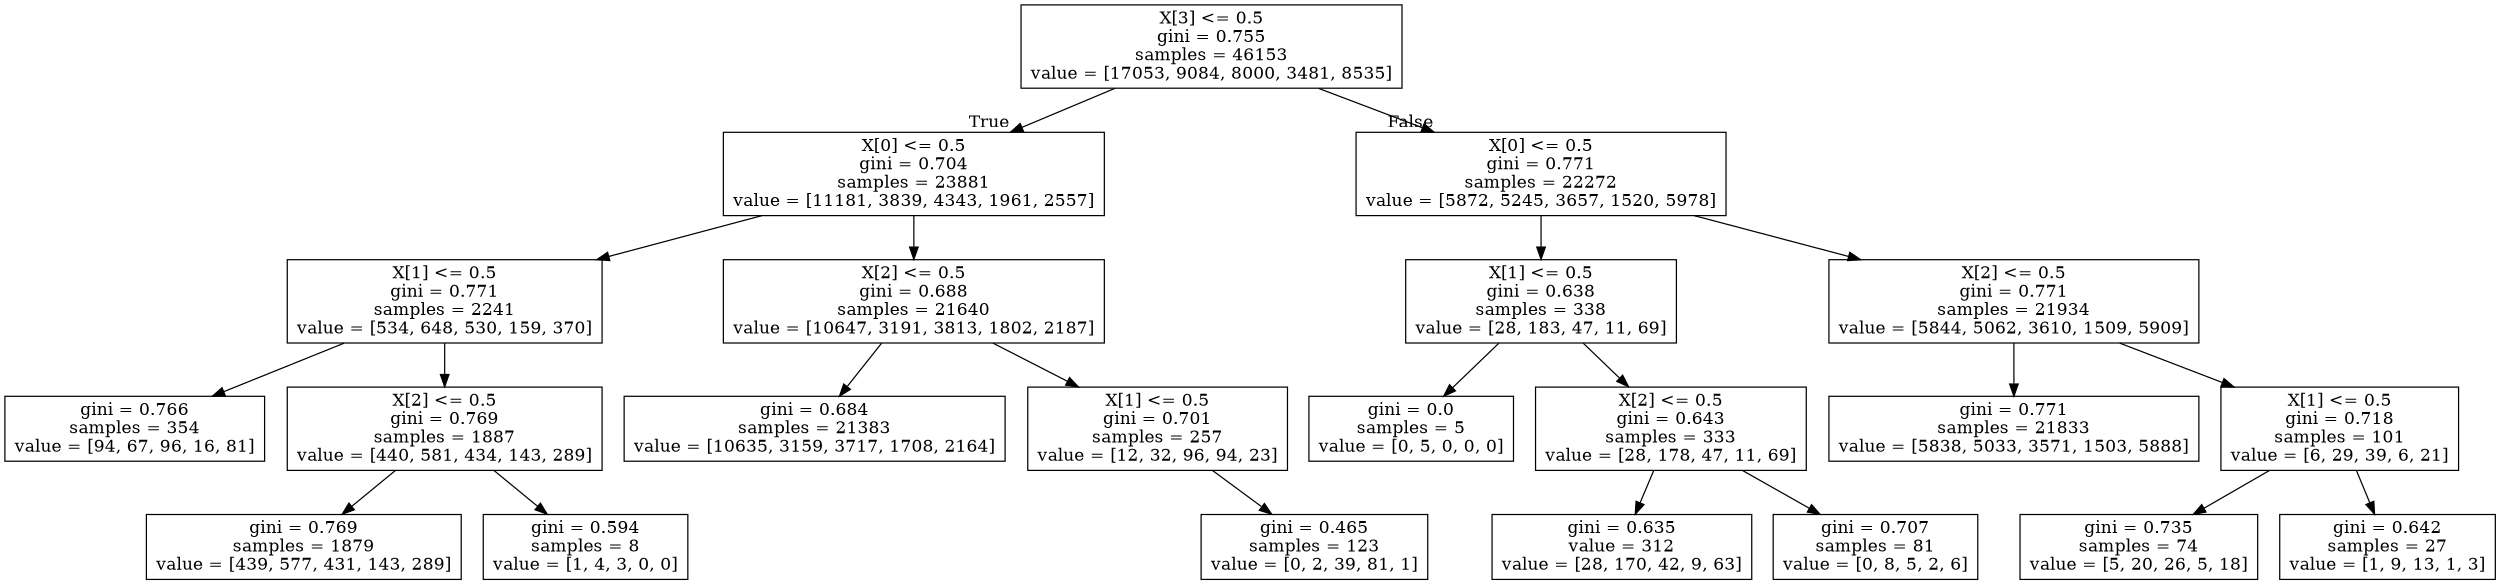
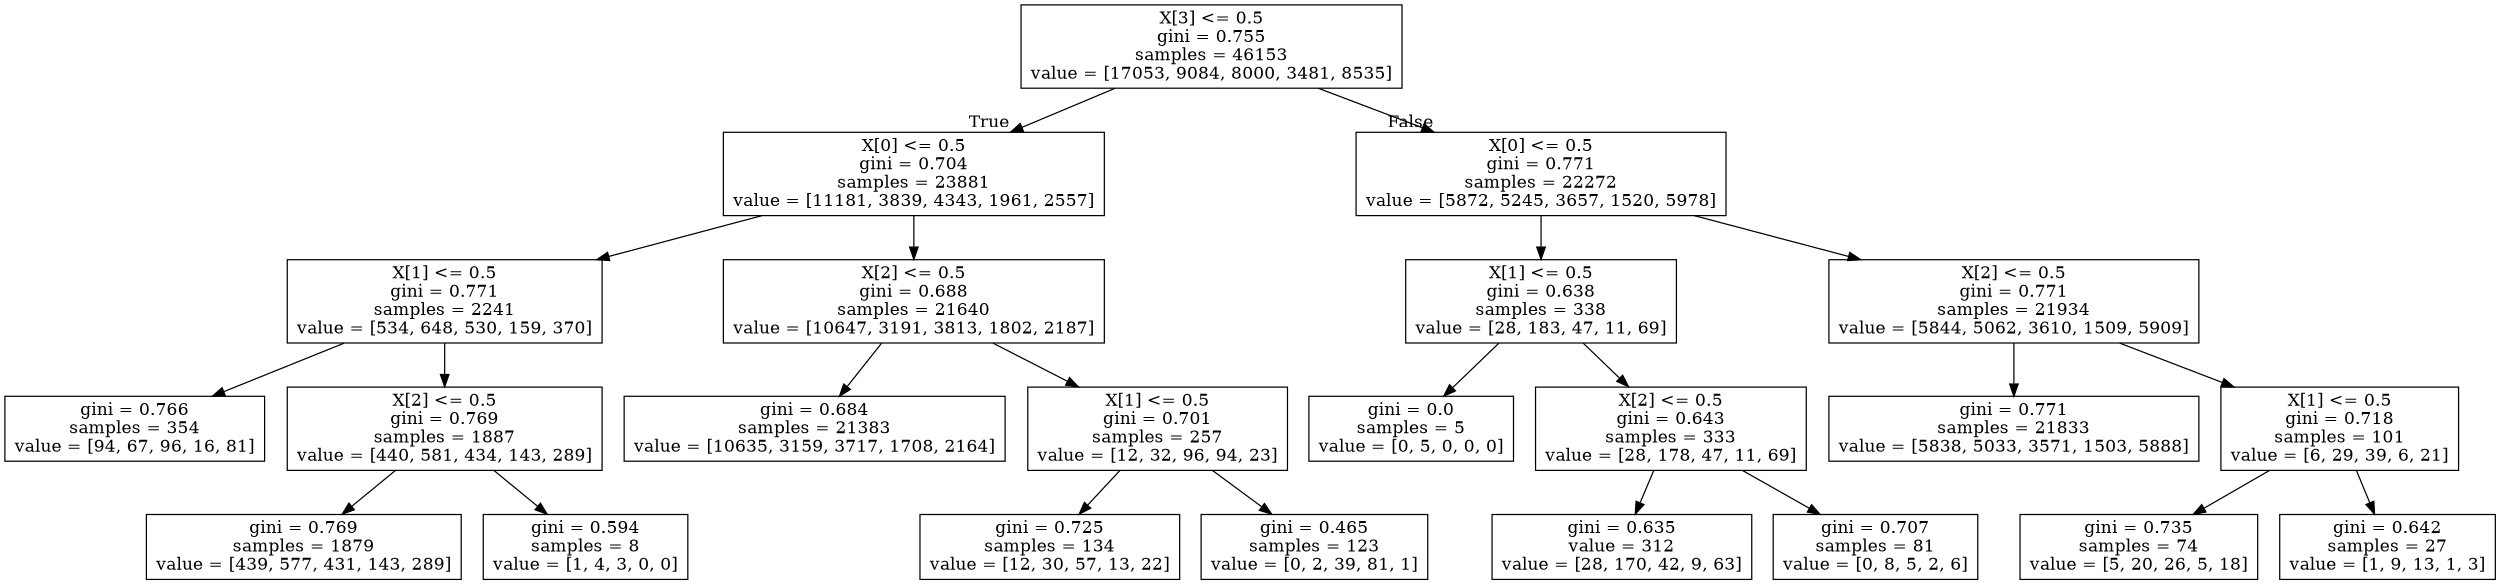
  digraph {
    node [shape=box]
    n1 [label="X[3] <= 0.5\ngini = 0.755\nsamples = 46153\nvalue = [17053, 9084, 8000, 3481, 8535]"]
    n2 [label="X[0] <= 0.5\ngini = 0.704\nsamples = 23881\nvalue = [11181, 3839, 4343, 1961, 2557]"]
    n3 [label="X[0] <= 0.5\ngini = 0.771\nsamples = 22272\nvalue = [5872, 5245, 3657, 1520, 5978]"]
    n4 [label="X[1] <= 0.5\ngini = 0.771\nsamples = 2241\nvalue = [534, 648, 530, 159, 370]"]
    n5 [label="X[2] <= 0.5\ngini = 0.688\nsamples = 21640\nvalue = [10647, 3191, 3813, 1802, 2187]"]
    n6 [label="X[1] <= 0.5\ngini = 0.638\nsamples = 338\nvalue = [28, 183, 47, 11, 69]"]
    n7 [label="X[2] <= 0.5\ngini = 0.771\nsamples = 21934\nvalue = [5844, 5062, 3610, 1509, 5909]"]
    n8 [label="gini = 0.766\nsamples = 354\nvalue = [94, 67, 96, 16, 81]"]
    n9 [label="X[2] <= 0.5\ngini = 0.769\nsamples = 1887\nvalue = [440, 581, 434, 143, 289]"]
    n10 [label="gini = 0.684\nsamples = 21383\nvalue = [10635, 3159, 3717, 1708, 2164]"]
    n11 [label="X[1] <= 0.5\ngini = 0.701\nsamples = 257\nvalue = [12, 32, 96, 94, 23]"]
    n12 [label="gini = 0.769\nsamples = 1879\nvalue = [439, 577, 431, 143, 289]"]
    n13 [label="gini = 0.594\nsamples = 8\nvalue = [1, 4, 3, 0, 0]"]
+   n14 [label="gini = 0.725\nsamples = 134\nvalue = [12, 30, 57, 13, 22]"]
    n15 [label="gini = 0.465\nsamples = 123\nvalue = [0, 2, 39, 81, 1]"]
    n16 [label="gini = 0.0\nsamples = 5\nvalue = [0, 5, 0, 0, 0]"]
    n17 [label="X[2] <= 0.5\ngini = 0.643\nsamples = 333\nvalue = [28, 178, 47, 11, 69]"]
    n18 [label="gini = 0.771\nsamples = 21833\nvalue = [5838, 5033, 3571, 1503, 5888]"]
    n19 [label="X[1] <= 0.5\ngini = 0.718\nsamples = 101\nvalue = [6, 29, 39, 6, 21]"]
    n20 [label="gini = 0.635\nvalue = 312\nvalue = [28, 170, 42, 9, 63]"]
    n21 [label="gini = 0.707\nsamples = 81\nvalue = [0, 8, 5, 2, 6]"]
    n22 [label="gini = 0.735\nsamples = 74\nvalue = [5, 20, 26, 5, 18]"]
    n23 [label="gini = 0.642\nsamples = 27\nvalue = [1, 9, 13, 1, 3]"]
    n1 -> n2 [headlabel=True labelangle=45 labeldistance=2.5]
    n1 -> n3 [headlabel=False labelangle=-45 labeldistance=2.5]
    n2 -> n4
    n2 -> n5
    n3 -> n6
    n3 -> n7
    n4 -> n8
    n4 -> n9
    n5 -> n10
    n5 -> n11
    n6 -> n16
    n6 -> n17
    n7 -> n18
    n7 -> n19
    n9 -> n12
    n9 -> n13
+   n11 -> n14
    n11 -> n15
    n17 -> n20
    n17 -> n21
    n19 -> n22
    n19 -> n23
  }
